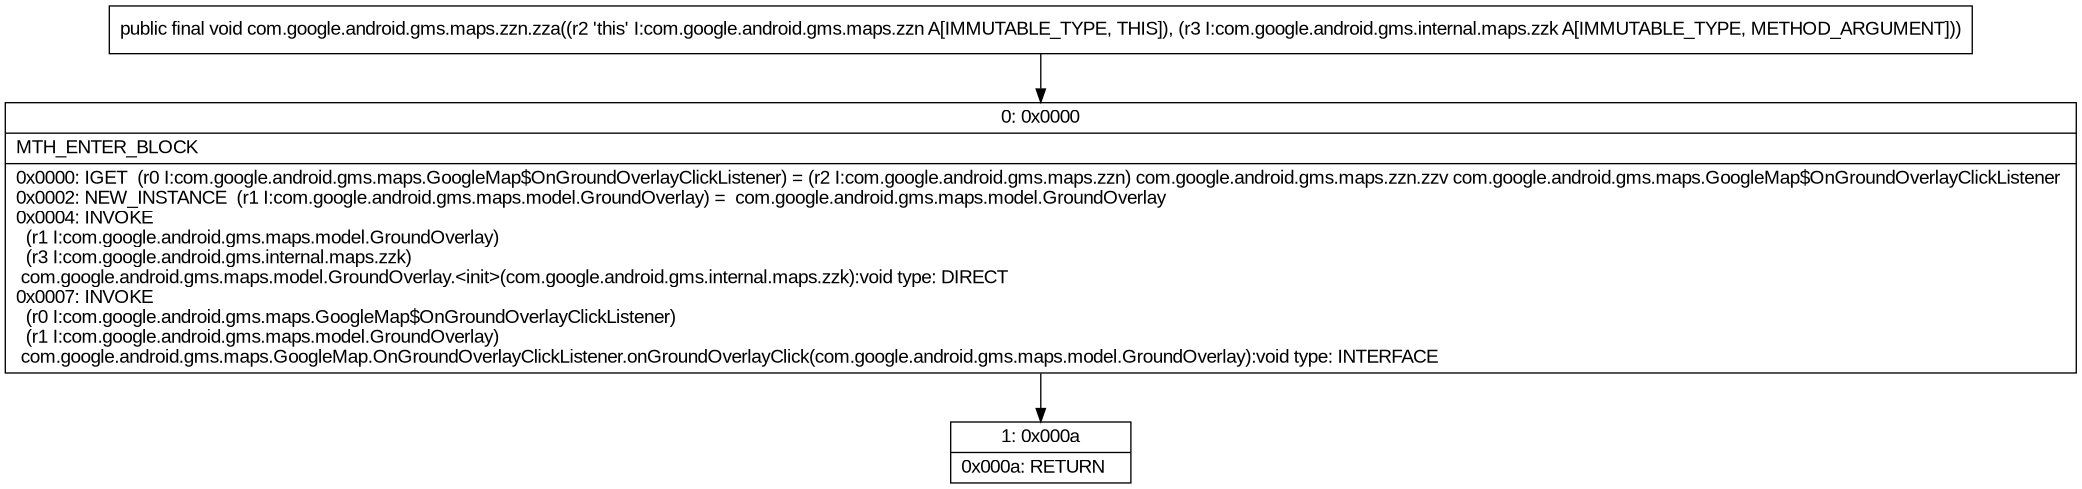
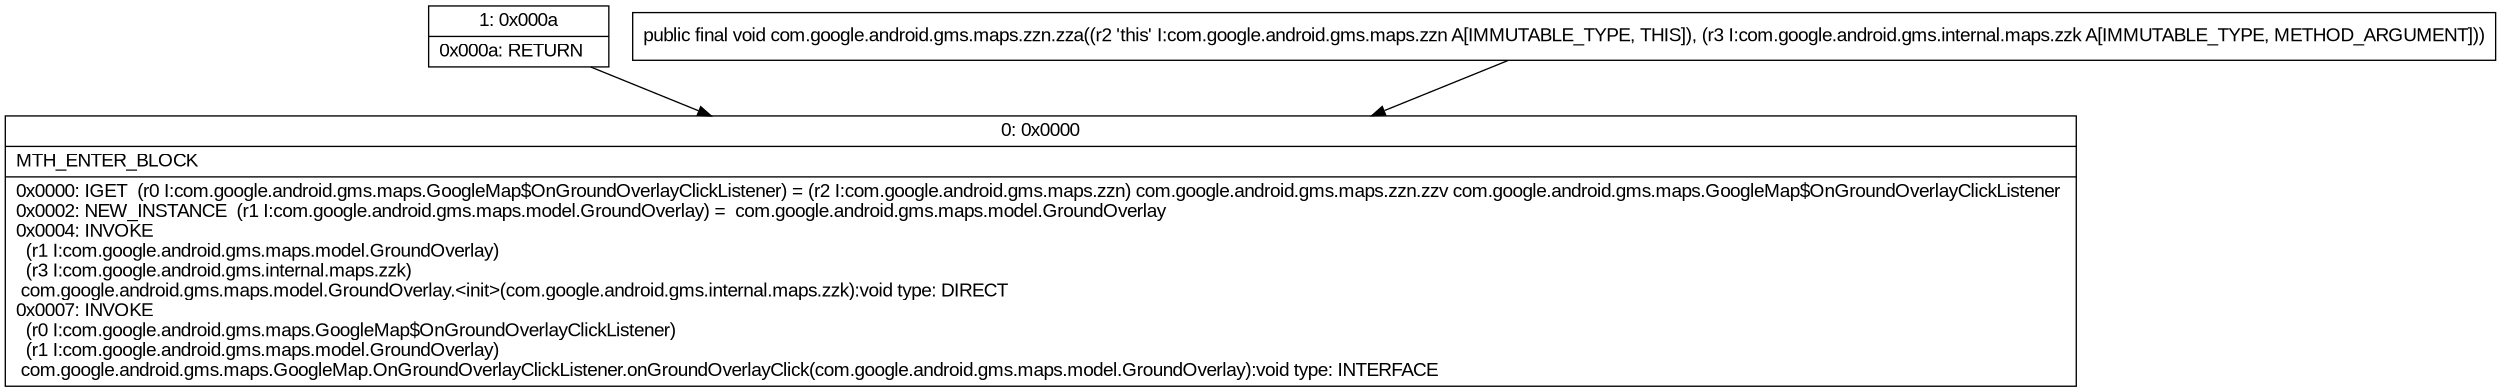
  digraph {
    fontname="Liberation Sans"
    node [shape=record fontname="Liberation Sans"]
    edge [fontname="Liberation Sans"]
    n1 [label="{0\:\ 0x0000|MTH_ENTER_BLOCK\l|0x0000: IGET  (r0 I:com.google.android.gms.maps.GoogleMap$OnGroundOverlayClickListener) = (r2 I:com.google.android.gms.maps.zzn) com.google.android.gms.maps.zzn.zzv com.google.android.gms.maps.GoogleMap$OnGroundOverlayClickListener \l0x0002: NEW_INSTANCE  (r1 I:com.google.android.gms.maps.model.GroundOverlay) =  com.google.android.gms.maps.model.GroundOverlay \l0x0004: INVOKE  \l  (r1 I:com.google.android.gms.maps.model.GroundOverlay)\l  (r3 I:com.google.android.gms.internal.maps.zzk)\l com.google.android.gms.maps.model.GroundOverlay.\<init\>(com.google.android.gms.internal.maps.zzk):void type: DIRECT \l0x0007: INVOKE  \l  (r0 I:com.google.android.gms.maps.GoogleMap$OnGroundOverlayClickListener)\l  (r1 I:com.google.android.gms.maps.model.GroundOverlay)\l com.google.android.gms.maps.GoogleMap.OnGroundOverlayClickListener.onGroundOverlayClick(com.google.android.gms.maps.model.GroundOverlay):void type: INTERFACE \l}"]
    n2 [label="{1\:\ 0x000a|0x000a: RETURN   \l}"]
    n3 [label="{public final void com.google.android.gms.maps.zzn.zza((r2 'this' I:com.google.android.gms.maps.zzn A[IMMUTABLE_TYPE, THIS]), (r3 I:com.google.android.gms.internal.maps.zzk A[IMMUTABLE_TYPE, METHOD_ARGUMENT])) }"]
-   n1 -> n2
+   n2 -> n1
    n3 -> n1
  }
